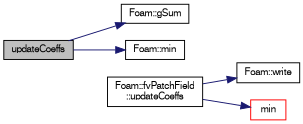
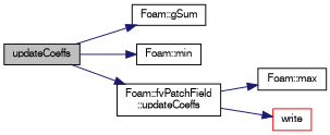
  digraph {
    rankdir=LR
    node [color=black fontname=FreeSans fontsize=10 shape=record]
    edge [color=midnightblue fontname=FreeSans fontsize=10 labelfontname=FreeSans labelfontsize=10 style=solid]
    n1 [fillcolor=grey75 fontcolor=black height=0.2 label=updateCoeffs style=filled width=0.4]
    n2 [height=0.2 label="Foam::gSum" width=0.4]
    n3 [height=0.2 label="Foam::min" width=0.4]
    n4 [height=0.2 label="Foam::fvPatchField\l::updateCoeffs" width=0.4]
-   n5 [height=0.2 label="Foam::write" width=0.4]
-   n6 [color=red height=0.2 label=min width=0.4]
+   n5 [height=0.2 label="Foam::max" width=0.4]
+   n6 [color=red height=0.2 label=write width=0.4]
    n1 -> n2
    n1 -> n3
+   n1 -> n4
    n4 -> n5
    n4 -> n6
  }
